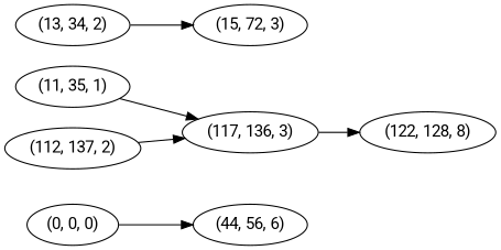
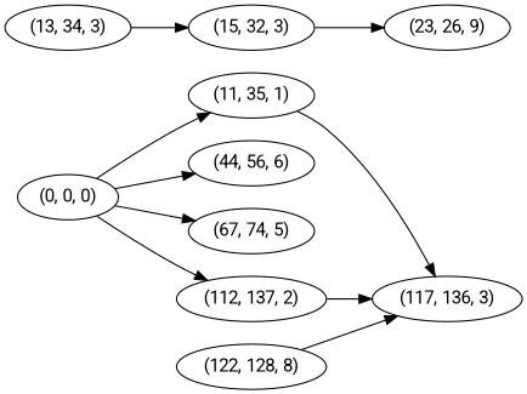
  digraph {
    fontname=Roboto
    rankdir=LR
    node [fontname=Roboto]
    edge [fontname=Roboto]
    "(0, 0, 0)"
    "(11, 35, 1)"
    n3 [label="(44, 56, 6)"]
+   "(67, 74, 5)"
    "(112, 137, 2)"
    "(117, 136, 3)"
-   "(13, 34, 2)"
-   "(15, 32, 3)" [label="(15, 72, 3)"]
+   "(13, 34, 2)" [label="(13, 34, 3)"]
+   "(15, 32, 3)"
+   "(23, 26, 9)"
    "(122, 128, 8)"
+   "(0, 0, 0)" -> "(11, 35, 1)"
    "(0, 0, 0)" -> n3
+   "(0, 0, 0)" -> "(67, 74, 5)"
+   "(0, 0, 0)" -> "(112, 137, 2)"
    "(11, 35, 1)" -> "(117, 136, 3)"
    "(112, 137, 2)" -> "(117, 136, 3)"
-   "(117, 136, 3)" -> "(122, 128, 8)"
+   "(122, 128, 8)" -> "(117, 136, 3)"
    "(13, 34, 2)" -> "(15, 32, 3)"
+   "(15, 32, 3)" -> "(23, 26, 9)"
  }
